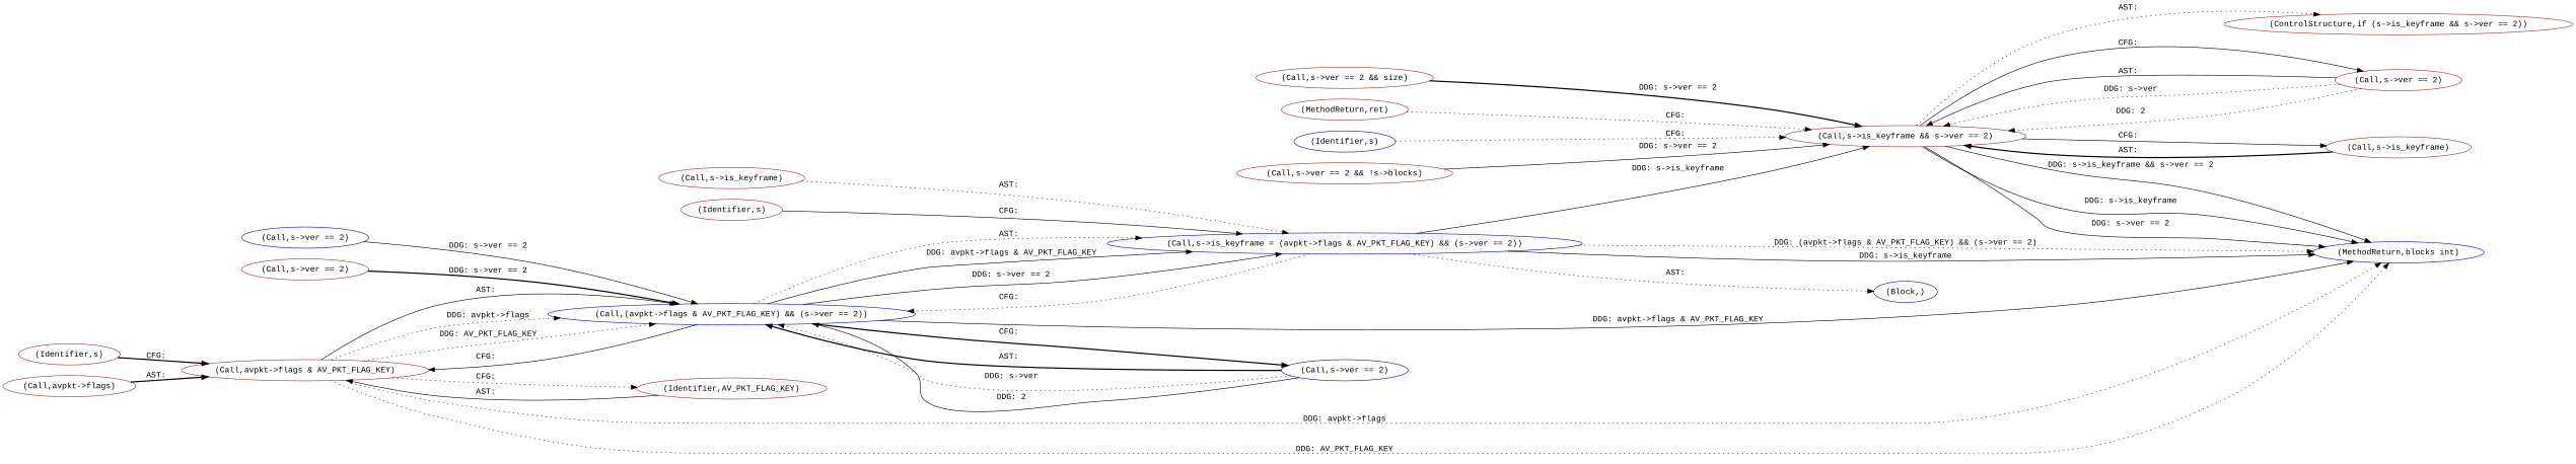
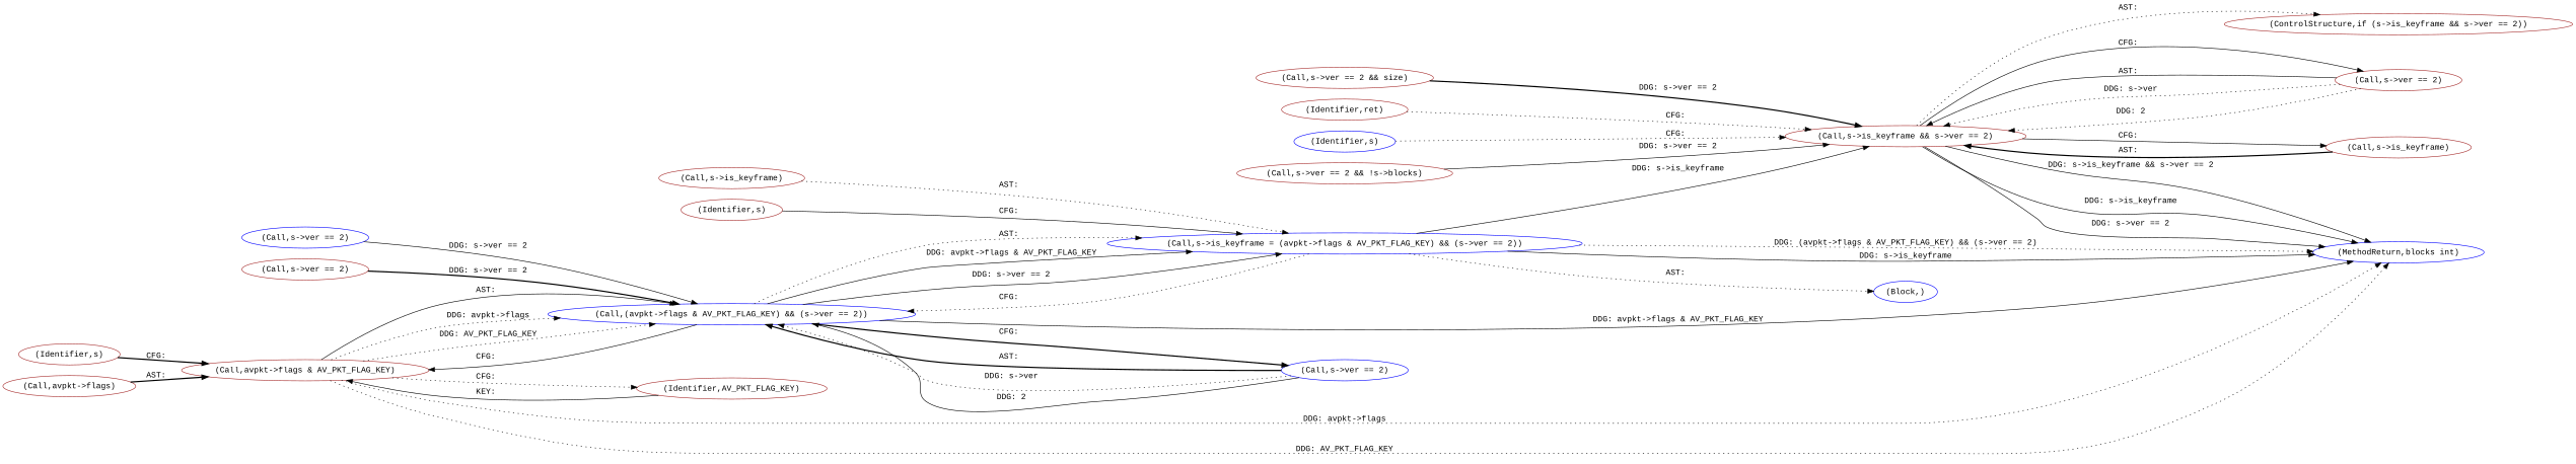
  digraph {
    fontname="Liberation Mono"
    rankdir=LR
    node [color=brown fontname="Liberation Mono"]
    edge [fontname="Liberation Mono" style=solid]
    n1 [label="(Call,avpkt->flags & AV_PKT_FLAG_KEY)"]
    n2 [color=blue label="(Call,(avpkt->flags & AV_PKT_FLAG_KEY) && (s->ver == 2))"]
    n3 [label="(Identifier,AV_PKT_FLAG_KEY)"]
    n4 [color=blue label="(MethodReturn,blocks int)"]
    n5 [color=blue label="(Call,s->is_keyframe = (avpkt->flags & AV_PKT_FLAG_KEY) && (s->ver == 2))"]
    n6 [color=blue label="(Call,s->ver == 2)"]
    n7 [label="(Call,s->is_keyframe && s->ver == 2)"]
    n8 [color=blue label="(Block,)"]
    n9 [label="(ControlStructure,if (s->is_keyframe && s->ver == 2))"]
    n10 [label="(Call,s->ver == 2)"]
    n11 [label="(Call,s->is_keyframe)"]
    n12 [label="(Call,s->is_keyframe)"]
    n13 [color=blue label="(Call,s->ver == 2)"]
    n14 [label="(Call,s->ver == 2 && size)"]
-   n15 [label="(MethodReturn,ret)"]
+   n15 [label="(Identifier,ret)"]
    n16 [label="(Identifier,s)"]
    n17 [color=blue label="(Identifier,s)"]
    n18 [label="(Identifier,s)"]
    n19 [label="(Call,s->ver == 2 && !s->blocks)"]
    n20 [label="(Call,s->ver == 2)"]
    n21 [label="(Call,avpkt->flags)"]
    n1 -> n2 [label="AST: "]
    n1 -> n2 [label="DDG: avpkt->flags" style=dotted]
    n1 -> n2 [label="DDG: AV_PKT_FLAG_KEY" style=dotted]
    n1 -> n3 [label="CFG: " style=dotted]
    n1 -> n4 [label="DDG: avpkt->flags" style=dotted]
    n1 -> n4 [label="DDG: AV_PKT_FLAG_KEY" style=dotted]
    n2 -> n1 [label="CFG: "]
    n2 -> n4 [label="DDG: avpkt->flags & AV_PKT_FLAG_KEY"]
    n2 -> n5 [label="AST: " style=dotted]
    n2 -> n5 [label="DDG: avpkt->flags & AV_PKT_FLAG_KEY"]
    n2 -> n5 [label="DDG: s->ver == 2"]
    n2 -> n6 [label="CFG: " style=bold]
-   n3 -> n1 [label="AST: "]
+   n3 -> n1 [label="KEY: "]
    n5 -> n2 [label="CFG: " style=dotted]
    n5 -> n4 [label="DDG: (avpkt->flags & AV_PKT_FLAG_KEY) && (s->ver == 2)" style=dotted]
    n5 -> n4 [label="DDG: s->is_keyframe"]
    n5 -> n7 [label="DDG: s->is_keyframe"]
    n5 -> n8 [label="AST: " style=dotted]
    n6 -> n2 [label="AST: " style=bold]
    n6 -> n2 [label="DDG: s->ver" style=dotted]
    n6 -> n2 [label="DDG: 2"]
    n7 -> n4 [label="DDG: s->is_keyframe && s->ver == 2"]
    n7 -> n4 [label="DDG: s->is_keyframe"]
    n7 -> n4 [label="DDG: s->ver == 2"]
    n7 -> n9 [label="AST: " style=dotted]
    n7 -> n10 [label="CFG: "]
    n7 -> n11 [label="CFG: "]
    n10 -> n7 [label="AST: "]
    n10 -> n7 [label="DDG: s->ver" style=dotted]
    n10 -> n7 [label="DDG: 2" style=dotted]
    n11 -> n7 [label="AST: " style=bold]
    n12 -> n5 [label="AST: " style=dotted]
    n13 -> n2 [label="DDG: s->ver == 2"]
    n14 -> n7 [label="DDG: s->ver == 2" style=bold]
    n15 -> n7 [label="CFG: " style=dotted]
    n16 -> n1 [label="CFG: " style=bold]
    n17 -> n7 [label="CFG: " style=dotted]
    n18 -> n5 [label="CFG: "]
    n19 -> n7 [label="DDG: s->ver == 2"]
    n20 -> n2 [label="DDG: s->ver == 2" style=bold]
    n21 -> n1 [label="AST: " style=bold]
  }
